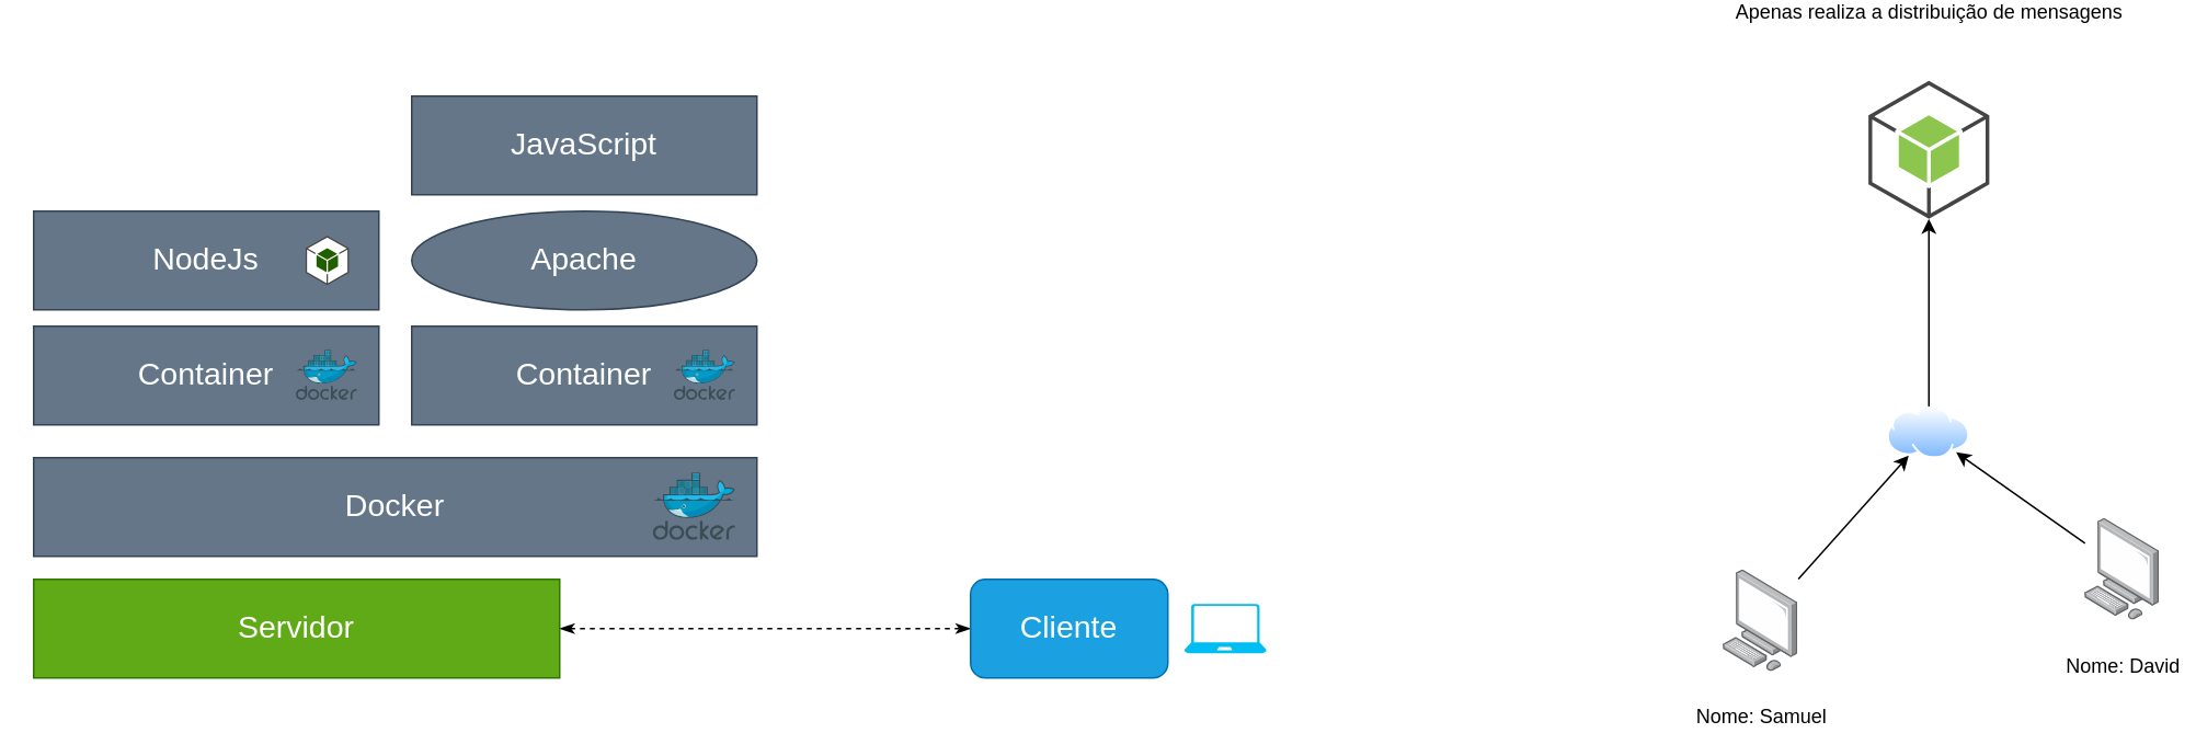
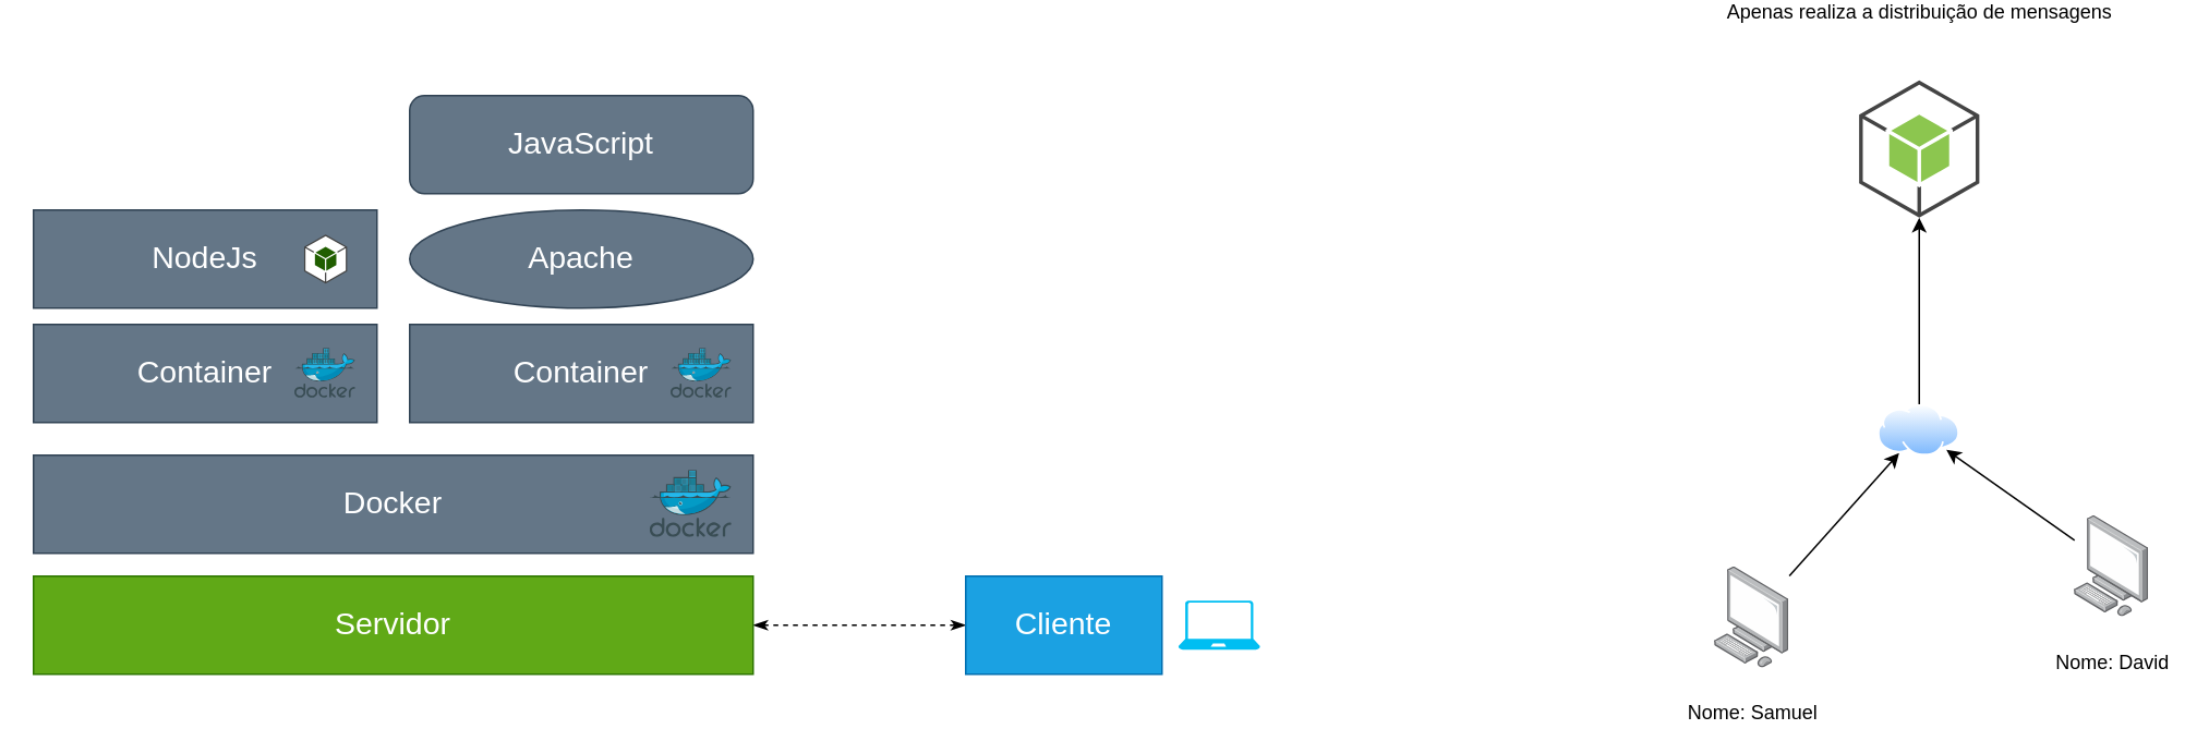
  <mxCell id="0" />
  <mxCell id="1" parent="0" />
  <mxCell id="2" style="edgeStyle=none;html=1;fontSize=19;startArrow=classicThin;startFill=1;endArrow=classicThin;endFill=1;dashed=1;" parent="1" source="3" target="4" edge="1"><mxGeometry relative="1" as="geometry" /></mxCell>
- <mxCell id="3" value="Servidor" style="rounded=0;whiteSpace=wrap;html=1;fillColor=#60a917;fontColor=#ffffff;strokeColor=#2D7600;fontSize=19;" parent="1" vertex="1"><mxGeometry x="20" y="324" width="320" height="60" as="geometry" /></mxCell>
- <mxCell id="4" value="Cliente" style="whiteSpace=wrap;html=1;fillColor=#1ba1e2;fontColor=#ffffff;strokeColor=#006EAF;fontSize=19;rounded=1;" parent="1" vertex="1"><mxGeometry x="590" y="324" width="120" height="60" as="geometry" /></mxCell>
+ <mxCell id="3" value="Servidor" style="rounded=0;whiteSpace=wrap;html=1;fillColor=#60a917;fontColor=#ffffff;strokeColor=#2D7600;fontSize=19;" parent="1" vertex="1"><mxGeometry x="20" y="324" width="440" height="60" as="geometry" /></mxCell>
+ <mxCell id="4" value="Cliente" style="rounded=0;whiteSpace=wrap;html=1;fillColor=#1ba1e2;fontColor=#ffffff;strokeColor=#006EAF;fontSize=19;" parent="1" vertex="1"><mxGeometry x="590" y="324" width="120" height="60" as="geometry" /></mxCell>
  <mxCell id="5" value="" style="verticalLabelPosition=bottom;html=1;verticalAlign=top;align=center;strokeColor=none;fillColor=#00BEF2;shape=mxgraph.azure.laptop;pointerEvents=1;fontSize=19;" parent="1" vertex="1"><mxGeometry x="720" y="339" width="50" height="30" as="geometry" /></mxCell>
  <mxCell id="6" value="Docker" style="rounded=0;whiteSpace=wrap;html=1;fillColor=#647687;fontColor=#ffffff;strokeColor=#314354;fontSize=19;" parent="1" vertex="1"><mxGeometry x="20" y="250" width="440" height="60" as="geometry" /></mxCell>
  <mxCell id="7" value="" style="sketch=0;aspect=fixed;html=1;points=[];align=center;image;fontSize=12;image=img/lib/mscae/Docker.svg;labelBackgroundColor=none;" parent="1" vertex="1"><mxGeometry x="397.2" y="259.5" width="50" height="41" as="geometry" /></mxCell>
  <mxCell id="8" value="NodeJs" style="rounded=0;whiteSpace=wrap;html=1;fillColor=#647687;fontColor=#ffffff;strokeColor=#314354;fontSize=19;" parent="1" vertex="1"><mxGeometry x="20" y="100" width="210" height="60" as="geometry" /></mxCell>
  <mxCell id="9" value="" style="outlineConnect=0;dashed=0;verticalLabelPosition=bottom;verticalAlign=top;align=center;html=1;shape=mxgraph.aws3.android;fillColor=#205E00;gradientColor=none;fontSize=19;" parent="1" vertex="1"><mxGeometry x="185.48" y="115" width="26.25" height="30" as="geometry" /></mxCell>
  <mxCell id="10" value="Container" style="rounded=0;whiteSpace=wrap;html=1;fillColor=#647687;fontColor=#ffffff;strokeColor=#314354;fontSize=19;" parent="1" vertex="1"><mxGeometry x="20" y="170" width="210" height="60" as="geometry" /></mxCell>
  <mxCell id="11" value="" style="sketch=0;aspect=fixed;html=1;points=[];align=center;image;fontSize=12;image=img/lib/mscae/Docker.svg;labelBackgroundColor=none;" parent="1" vertex="1"><mxGeometry x="180" y="184.75" width="37.2" height="30.5" as="geometry" /></mxCell>
  <mxCell id="12" value="Container" style="rounded=0;whiteSpace=wrap;html=1;fillColor=#647687;fontColor=#ffffff;strokeColor=#314354;fontSize=19;" parent="1" vertex="1"><mxGeometry x="250" y="170" width="210" height="60" as="geometry" /></mxCell>
  <mxCell id="13" value="Apache" style="ellipse;whiteSpace=wrap;html=1;fillColor=#647687;fontColor=#ffffff;strokeColor=#314354;fontSize=19;" parent="1" vertex="1"><mxGeometry x="250" y="100" width="210" height="60" as="geometry" /></mxCell>
- <mxCell id="14" value="JavaScript" style="rounded=0;whiteSpace=wrap;html=1;fillColor=#647687;fontColor=#ffffff;strokeColor=#314354;fontSize=19;" parent="1" vertex="1"><mxGeometry x="250" y="30" width="210" height="60" as="geometry" /></mxCell>
+ <mxCell id="14" value="JavaScript" style="whiteSpace=wrap;html=1;fillColor=#647687;fontColor=#ffffff;strokeColor=#314354;fontSize=19;rounded=1;" parent="1" vertex="1"><mxGeometry x="250" y="30" width="210" height="60" as="geometry" /></mxCell>
  <mxCell id="15" value="" style="sketch=0;aspect=fixed;html=1;points=[];align=center;image;fontSize=12;image=img/lib/mscae/Docker.svg;labelBackgroundColor=none;" parent="1" vertex="1"><mxGeometry x="410" y="184.75" width="37.2" height="30.5" as="geometry" /></mxCell>
  <mxCell id="16" style="edgeStyle=none;html=1;" parent="1" source="17" target="21" edge="1"><mxGeometry relative="1" as="geometry" /></mxCell>
  <mxCell id="17" value="&lt;br&gt;Nome: Samuel" style="points=[];aspect=fixed;html=1;align=center;shadow=0;dashed=0;image;image=img/lib/allied_telesis/computer_and_terminals/Personal_Computer.svg;" parent="1" vertex="1"><mxGeometry x="1048" y="318.5" width="45.6" height="61.8" as="geometry" /></mxCell>
  <mxCell id="18" style="edgeStyle=none;html=1;" parent="1" source="19" target="21" edge="1"><mxGeometry relative="1" as="geometry" /></mxCell>
  <mxCell id="19" value="&lt;br&gt;Nome: David" style="points=[];aspect=fixed;html=1;align=center;shadow=0;dashed=0;image;image=img/lib/allied_telesis/computer_and_terminals/Personal_Computer.svg;" parent="1" vertex="1"><mxGeometry x="1268" y="287.2" width="45.6" height="61.8" as="geometry" /></mxCell>
  <mxCell id="20" style="edgeStyle=none;html=1;" parent="1" source="21" target="22" edge="1"><mxGeometry relative="1" as="geometry" /></mxCell>
  <mxCell id="21" value="" style="aspect=fixed;perimeter=ellipsePerimeter;html=1;align=center;shadow=0;dashed=0;spacingTop=3;image;image=img/lib/active_directory/internet_cloud.svg;" parent="1" vertex="1"><mxGeometry x="1148" y="219.2" width="50" height="31.5" as="geometry" /></mxCell>
  <mxCell id="22" value="Apenas realiza a distribuição de mensagens" style="outlineConnect=0;dashed=0;verticalLabelPosition=top;verticalAlign=middle;align=center;html=1;shape=mxgraph.aws3.android;fillColor=#8CC64F;gradientColor=none;horizontal=1;labelPosition=center;" parent="1" vertex="1"><mxGeometry x="1136.25" y="20.7" width="73.5" height="84" as="geometry" /></mxCell>
